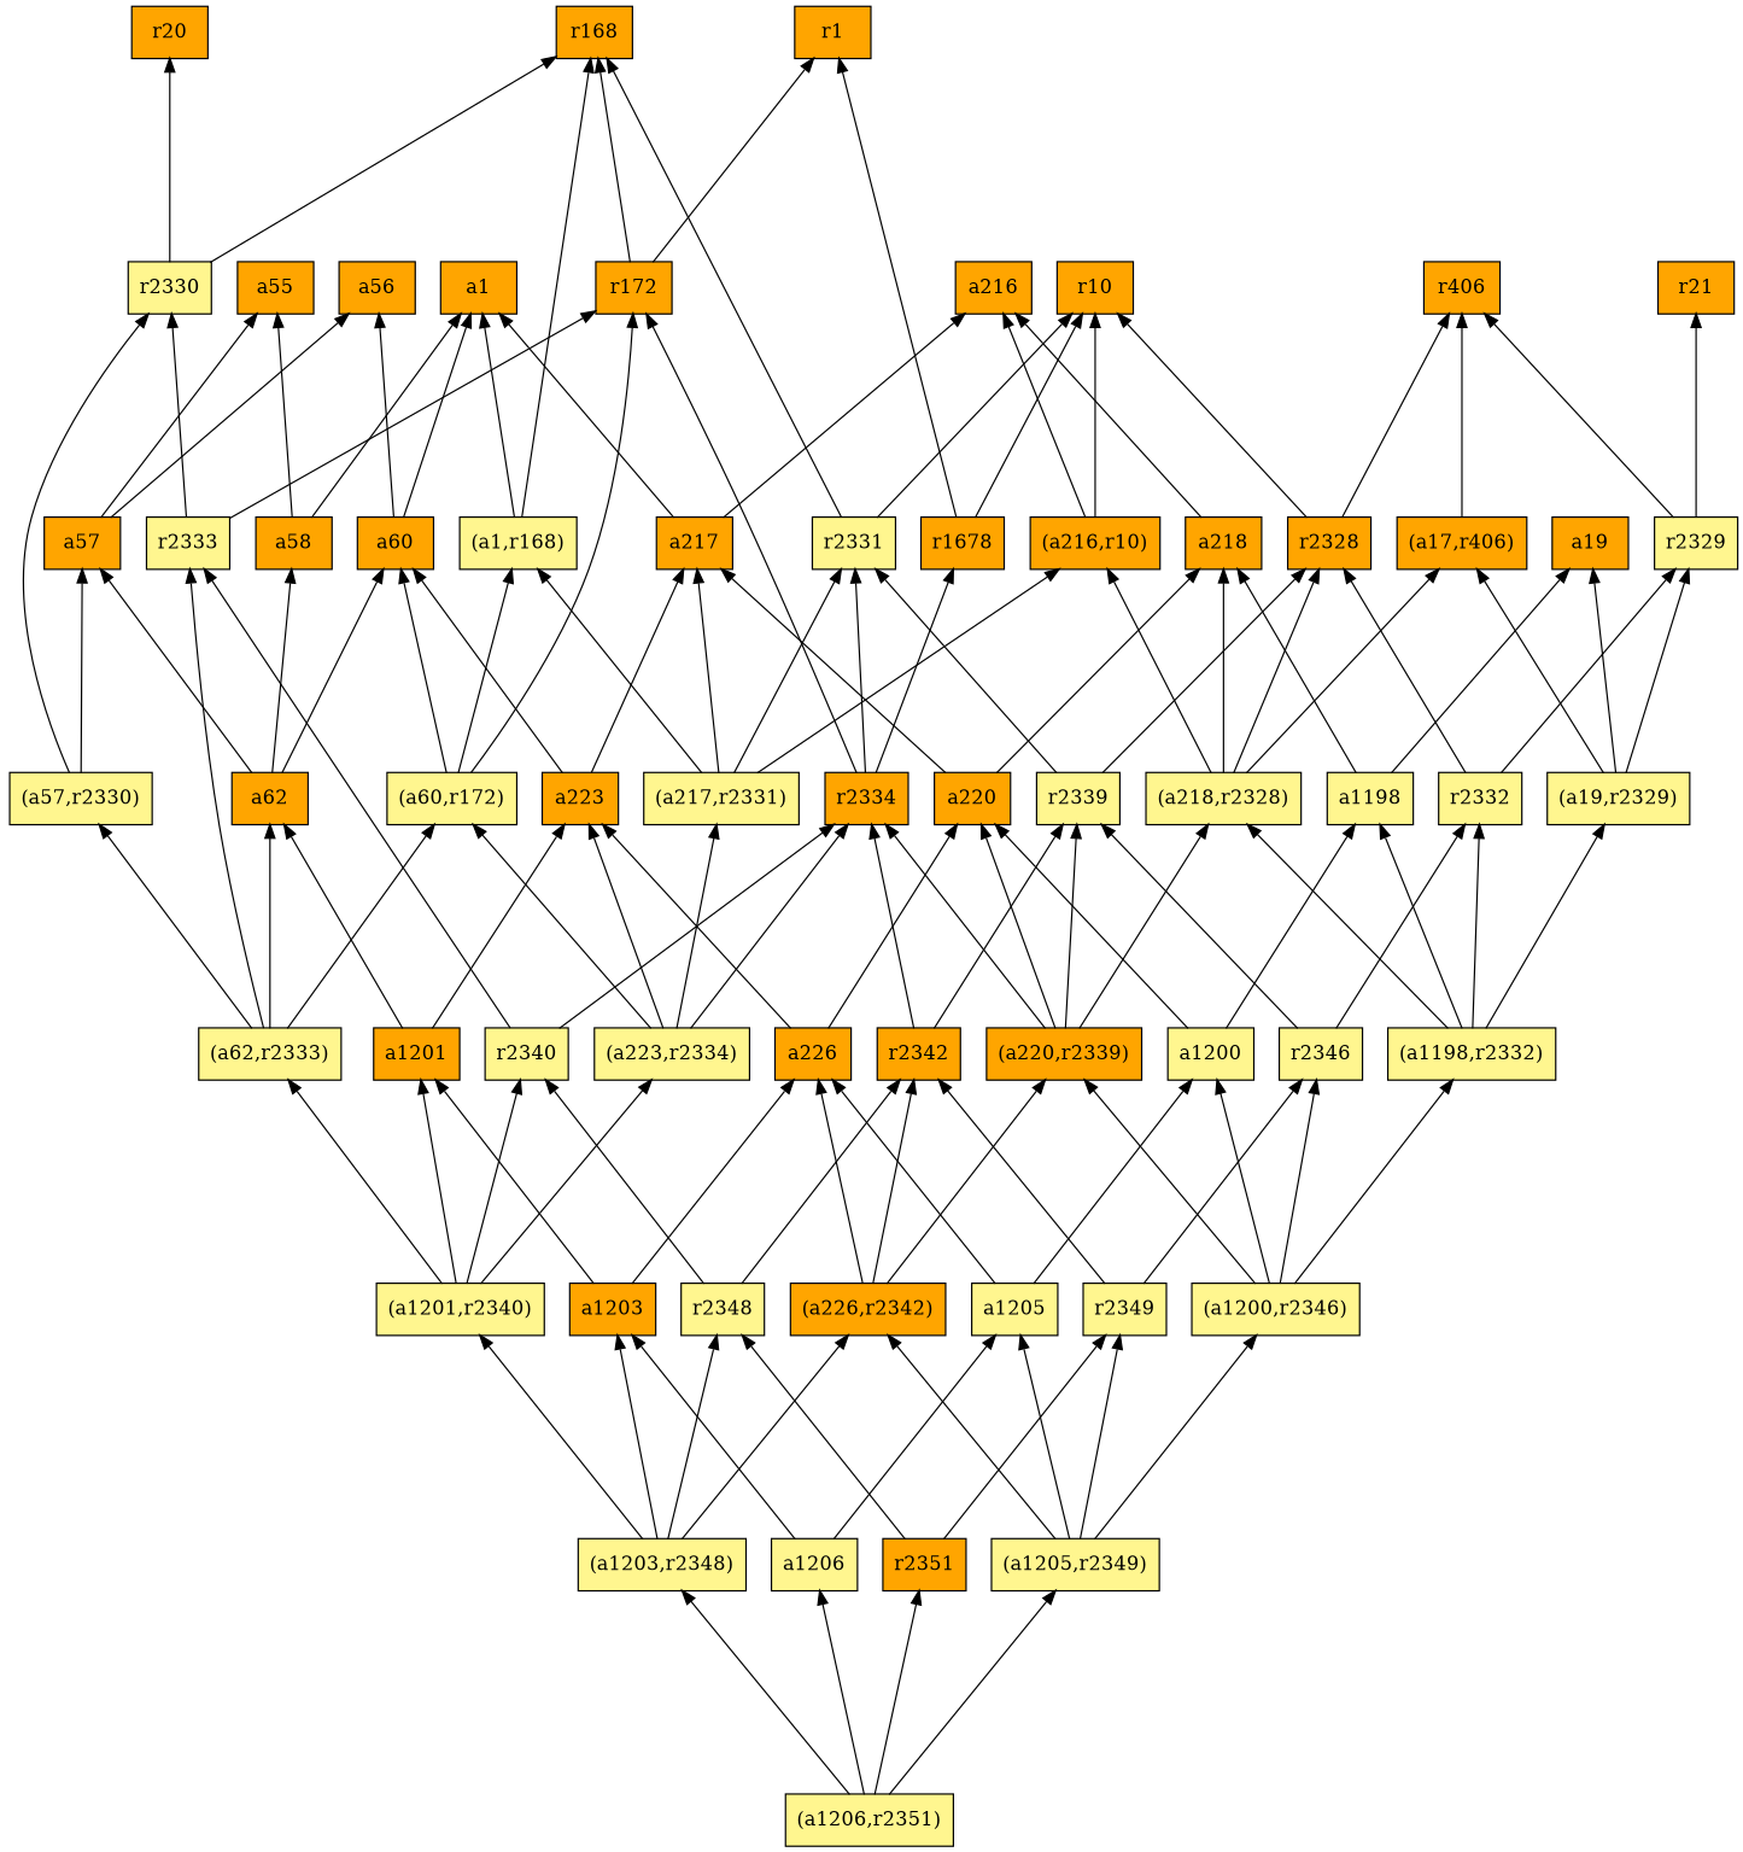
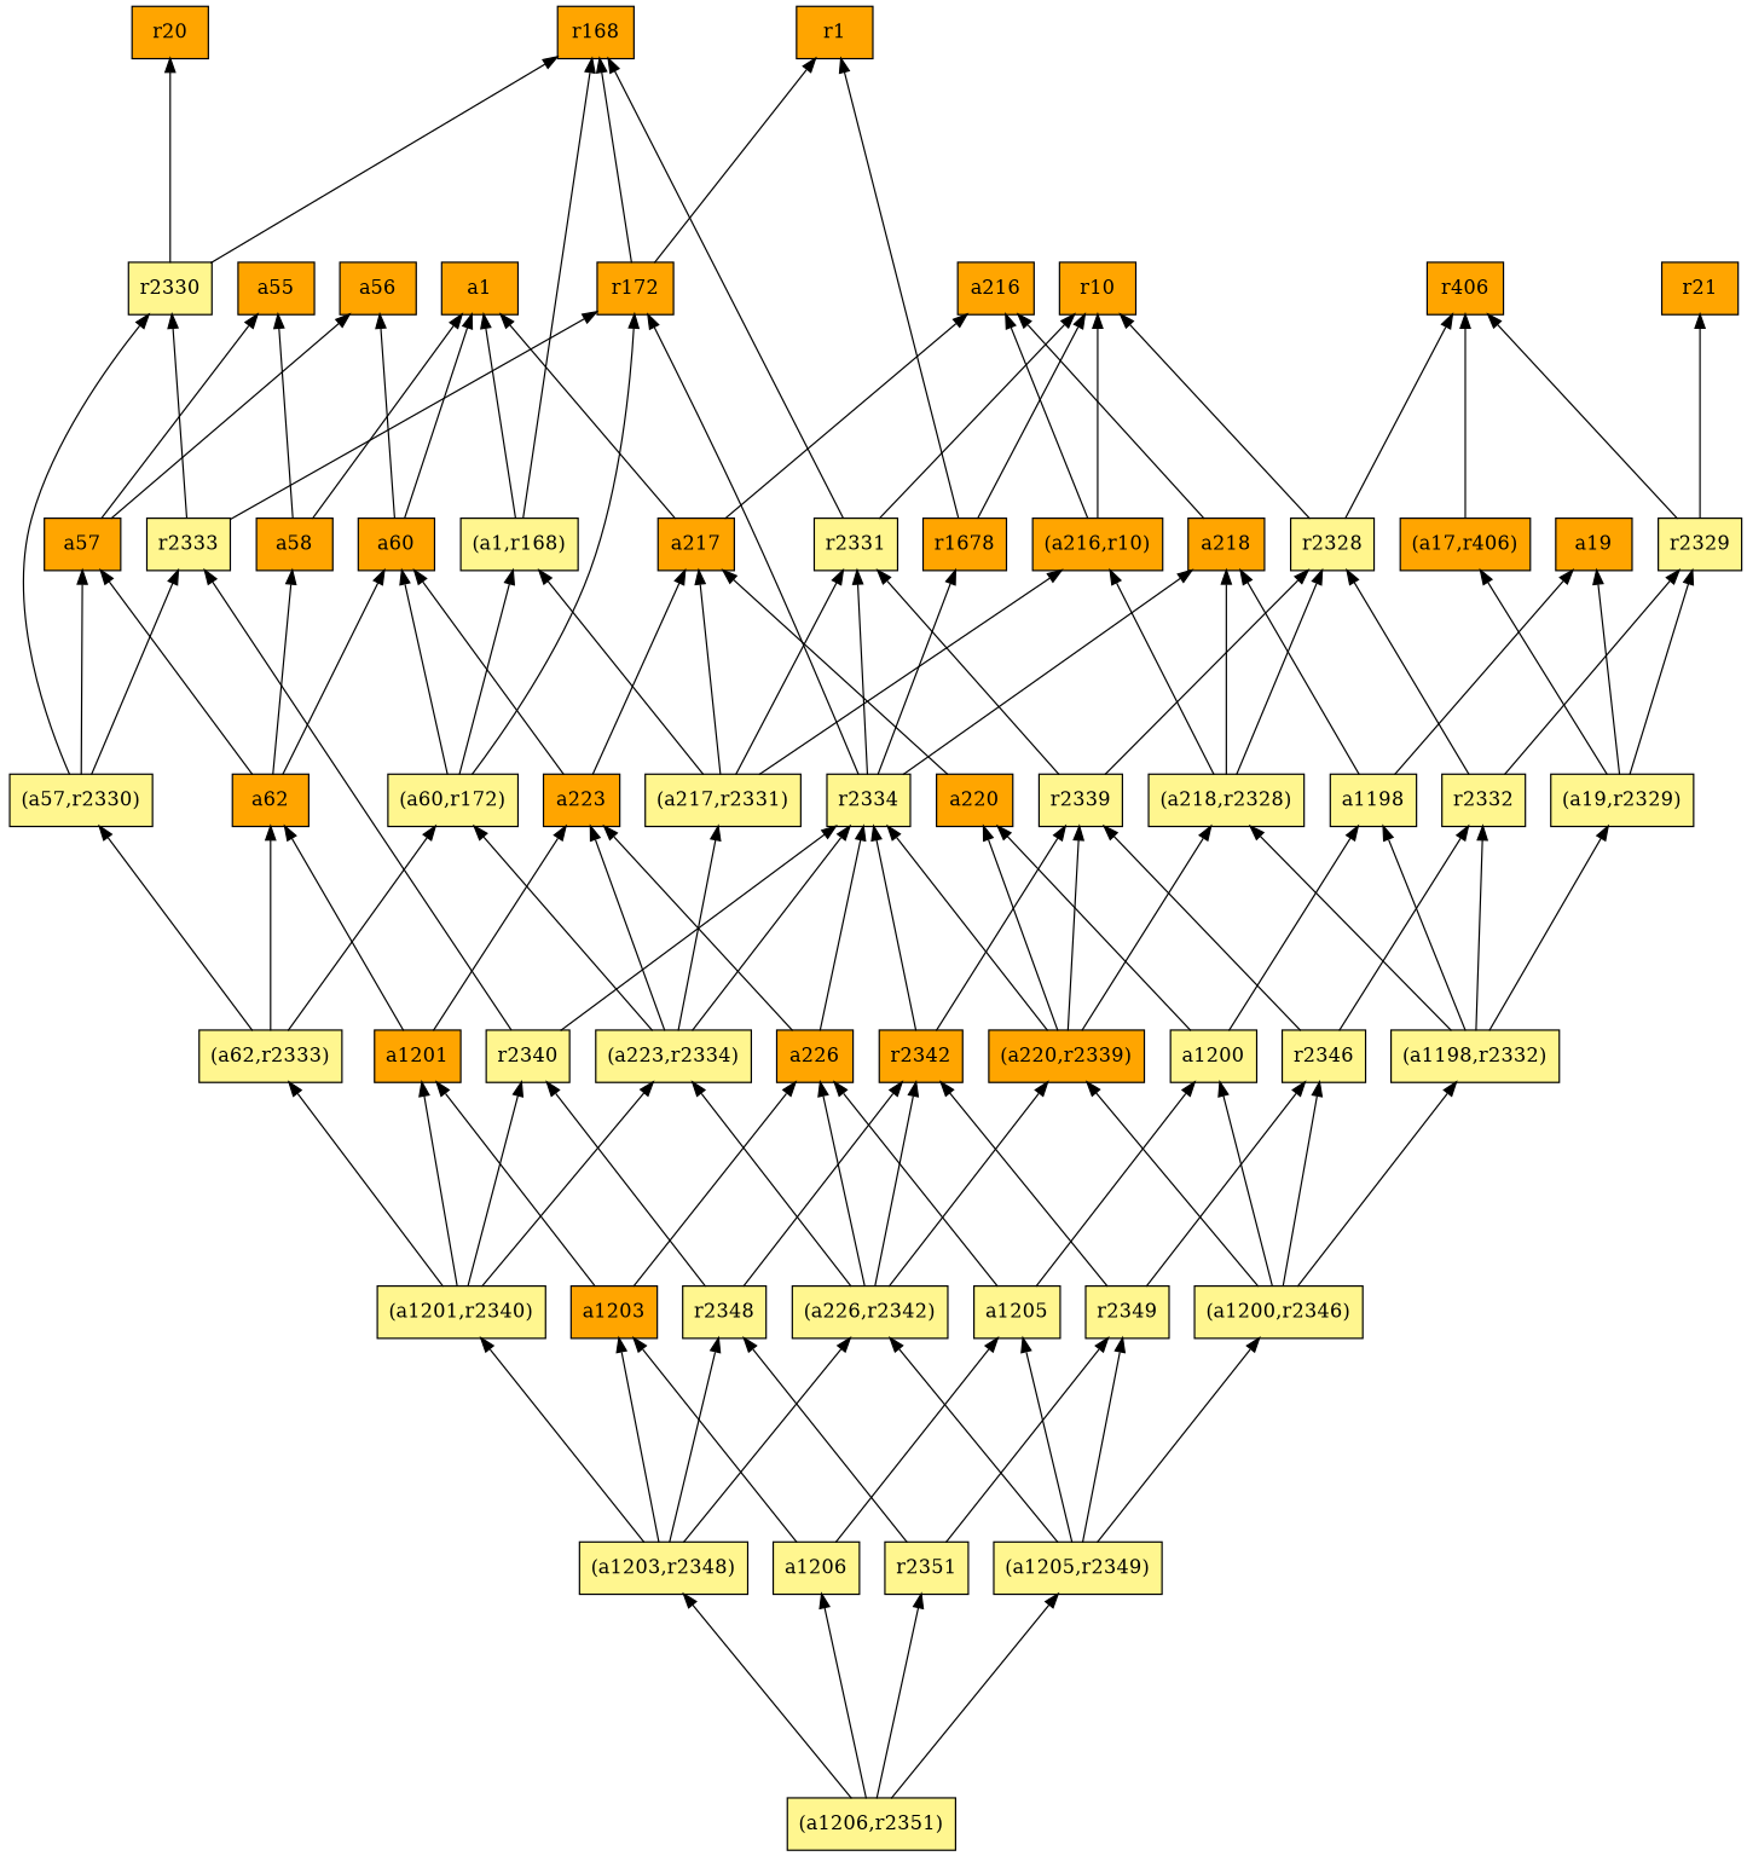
  digraph {
    rankdir=BT
    ranksep=2.0
    node [fillcolor=khaki1 shape=record style=filled]
    n1 [label="{r2340}"]
-   n2 [fillcolor=orange label="{r2334}"]
+   n2 [label="{r2334}"]
    n3 [label="{r2333}"]
    n4 [fillcolor=orange label="{r1678}"]
    n5 [label="{r2331}"]
    n6 [fillcolor=orange label="{r172}"]
    n7 [label="{r2330}"]
    n8 [fillcolor=orange label="{r1}"]
    n9 [fillcolor=orange label="{r10}"]
    n10 [fillcolor=orange label="{a216}"]
    n11 [fillcolor=orange label="{a1201}"]
    n12 [fillcolor=orange label="{a223}"]
    n13 [fillcolor=orange label="{a62}"]
    n14 [fillcolor=orange label="{a217}"]
    n15 [fillcolor=orange label="{a60}"]
    n16 [fillcolor=orange label="{a57}"]
    n17 [fillcolor=orange label="{a58}"]
-   n18 [fillcolor=orange label="{(a226,r2342)}"]
+   n18 [label="{(a226,r2342)}"]
    n19 [fillcolor=orange label="{r2342}"]
    n20 [fillcolor=orange label="{(a220,r2339)}"]
    n21 [label="{(a223,r2334)}"]
    n22 [fillcolor=orange label="{a226}"]
    n23 [label="{r2339}"]
    n24 [label="{(a218,r2328)}"]
    n25 [fillcolor=orange label="{a220}"]
    n26 [label="{(a217,r2331)}"]
    n27 [label="{(a60,r172)}"]
    n28 [fillcolor=orange label="{a55}"]
    n29 [fillcolor=orange label="{a56}"]
    n30 [label="{(a1198,r2332)}"]
    n31 [label="{(a19,r2329)}"]
    n32 [label="{r2332}"]
    n33 [label="{a1198}"]
    n34 [label="{r2329}"]
    n35 [fillcolor=orange label="{(a17,r406)}"]
    n36 [fillcolor=orange label="{a19}"]
-   n37 [fillcolor=orange label="{r2328}"]
+   n37 [label="{r2328}"]
    n38 [fillcolor=orange label="{a218}"]
    n39 [fillcolor=orange label="{(a216,r10)}"]
    n40 [fillcolor=orange label="{a1}"]
    n41 [fillcolor=orange label="{r406}"]
    n42 [label="{r2346}"]
    n43 [fillcolor=orange label="{r21}"]
    n44 [label="{a1206}"]
    n45 [label="{a1205}"]
    n46 [fillcolor=orange label="{a1203}"]
    n47 [label="{a1200}"]
    n48 [label="{(a1201,r2340)}"]
    n49 [label="{(a62,r2333)}"]
    n50 [label="{(a57,r2330)}"]
    n51 [fillcolor=orange label="{r168}"]
-   n52 [fillcolor=orange label="{r2351}"]
+   n52 [label="{r2351}"]
    n53 [label="{r2348}"]
    n54 [label="{r2349}"]
    n55 [label="{(a1,r168)}"]
    n56 [fillcolor=orange label="{r20}"]
    n57 [label="{(a1205,r2349)}"]
    n58 [label="{(a1200,r2346)}"]
    n59 [label="{(a1203,r2348)}"]
    n60 [label="{(a1206,r2351)}"]
    n1 -> n2
    n1 -> n3
    n2 -> n4
    n2 -> n5
    n2 -> n6
    n3 -> n6
    n3 -> n7
    n4 -> n8
    n4 -> n9
    n5 -> n9
    n5 -> n51
    n6 -> n8
    n6 -> n51
    n7 -> n51
    n7 -> n56
    n11 -> n12
    n11 -> n13
    n12 -> n14
    n12 -> n15
    n13 -> n15
    n13 -> n16
    n13 -> n17
    n14 -> n10
    n14 -> n40
    n15 -> n29
    n15 -> n40
    n16 -> n28
    n16 -> n29
    n17 -> n28
    n17 -> n40
    n18 -> n19
    n18 -> n20
+   n18 -> n21
    n18 -> n22
    n19 -> n2
    n19 -> n23
    n20 -> n2
    n20 -> n23
    n20 -> n24
    n20 -> n25
    n21 -> n2
    n21 -> n12
    n21 -> n26
    n21 -> n27
    n22 -> n12
-   n22 -> n25
+   n22 -> n2
    n23 -> n5
    n23 -> n37
-   n24 -> n35
    n24 -> n37
    n24 -> n38
    n24 -> n39
    n25 -> n14
-   n25 -> n38
+   n2 -> n38
    n26 -> n5
    n26 -> n14
    n26 -> n39
    n26 -> n55
    n27 -> n6
    n27 -> n15
    n27 -> n55
    n30 -> n24
    n30 -> n31
    n30 -> n32
    n30 -> n33
    n31 -> n34
    n31 -> n35
    n31 -> n36
    n32 -> n34
    n32 -> n37
    n33 -> n36
    n33 -> n38
    n34 -> n41
    n34 -> n43
    n35 -> n41
    n37 -> n9
    n37 -> n41
    n38 -> n10
    n39 -> n9
    n39 -> n10
    n42 -> n23
    n42 -> n32
    n44 -> n45
    n44 -> n46
    n45 -> n22
    n45 -> n47
    n46 -> n11
    n46 -> n22
    n47 -> n25
    n47 -> n33
    n48 -> n1
    n48 -> n11
    n48 -> n21
    n48 -> n49
-   n49 -> n3
+   n50 -> n3
    n49 -> n13
    n49 -> n27
    n49 -> n50
    n50 -> n7
    n50 -> n16
    n52 -> n53
    n52 -> n54
    n53 -> n1
    n53 -> n19
    n54 -> n19
    n54 -> n42
    n55 -> n40
    n55 -> n51
    n57 -> n18
    n57 -> n45
    n57 -> n54
    n57 -> n58
    n58 -> n20
    n58 -> n30
    n58 -> n42
    n58 -> n47
    n59 -> n18
    n59 -> n46
    n59 -> n48
    n59 -> n53
    n60 -> n44
    n60 -> n52
    n60 -> n57
    n60 -> n59
  }
